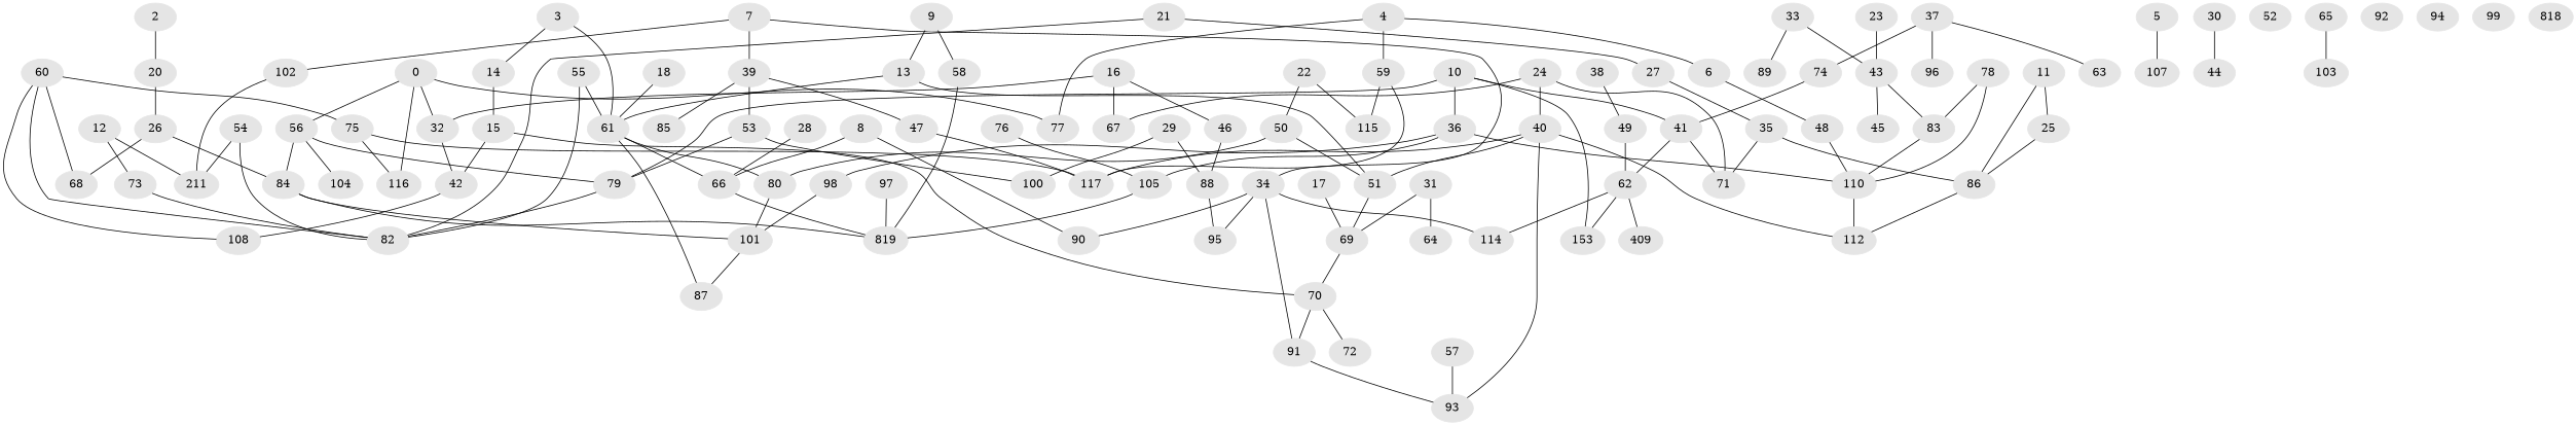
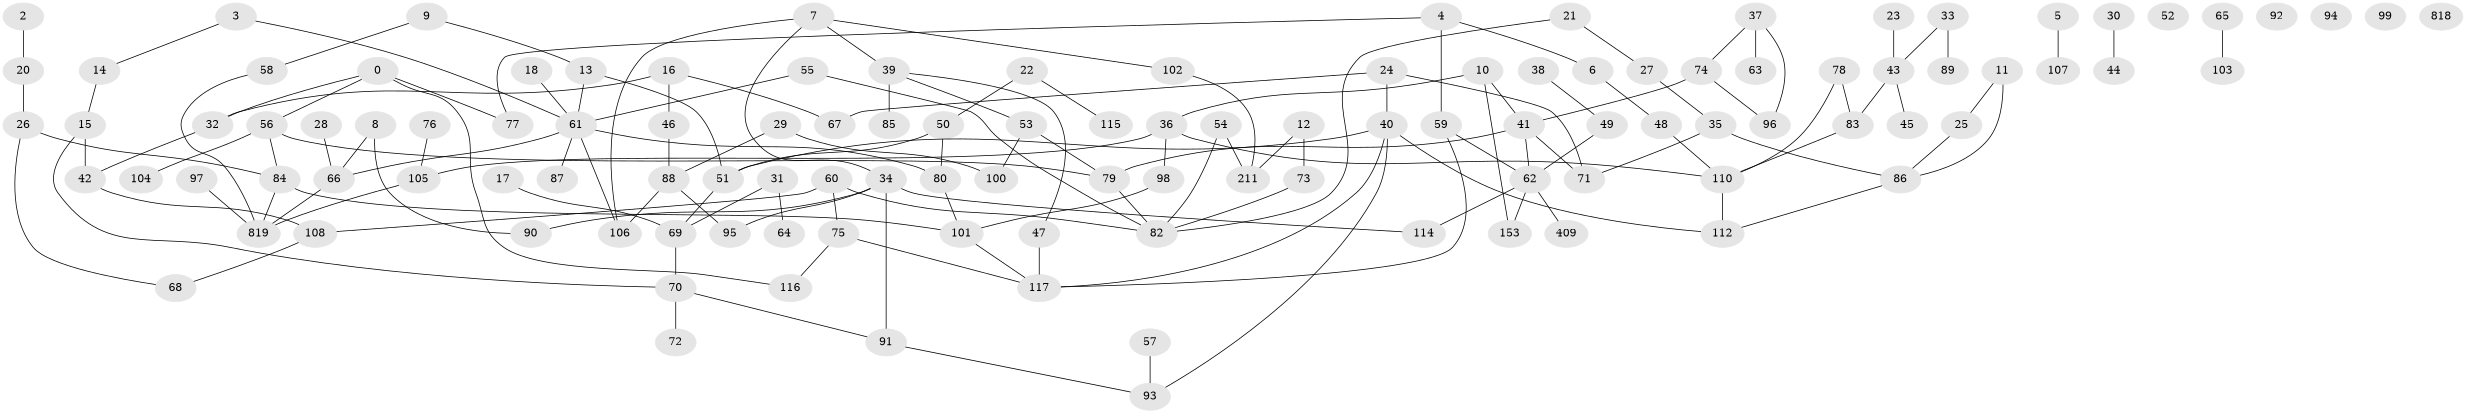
  graph {
    node [color=gray90 style=filled]
    n1 [label=0]
    32
    56
    77
    116
    42
    84
    79
    104
    2
    20
    26
    3
    14
    61
    15
+   106
    66
    80
    87
    4
    6
    59
    48
    115
    117
    5
    107
    110
    7
    34
    39
    102
    90
    114
    91
    95
    47
    53
    85
    n41 [label=211]
    8
    n43 [label=819]
    9
    13
    58
    51
    10
    36
    41
    n51 [label=153]
    98
    105
    71
    62
    11
    25
    86
    112
    12
    73
    82
    69
    70
    108
    72
    16
    46
    67
    88
    17
    18
    27
    35
    60
    68
    75
    21
    22
    50
    23
    43
    45
    83
    24
    40
    93
    101
    28
    29
    100
    30
    44
    31
    64
    33
    89
    37
    63
    74
    96
    38
    49
    n104 [label=409]
    52
    54
    55
    57
    65
    103
    76
    78
    92
    94
    97
    99
    n117 [label=818]
    n1 -- 32
    n1 -- 56
    n1 -- 77
    n1 -- 116
    32 -- 42
    56 -- 84
    56 -- 79
    56 -- 104
    42 -- 108
    84 -- n43
    84 -- 101
    79 -- 82
    2 -- 20
    20 -- 26
    26 -- 84
    26 -- 68
    3 -- 14
    3 -- 61
    14 -- 15
+   61 -- 106
    61 -- 66
    61 -- 80
    61 -- 87
    15 -- 42
    15 -- 70
    66 -- n43
    80 -- 101
    4 -- 77
    4 -- 6
    4 -- 59
    6 -- 48
-   59 -- 115
+   59 -- 62
    59 -- 117
    48 -- 110
    5 -- 107
    110 -- 112
+   7 -- 106
    7 -- 34
    7 -- 39
    7 -- 102
    34 -- 90
    34 -- 114
    34 -- 91
    34 -- 95
    39 -- 47
    39 -- 53
    39 -- 85
    102 -- n41
    91 -- 93
    47 -- 117
    53 -- 79
    53 -- 100
    8 -- 66
    8 -- 90
    9 -- 13
    9 -- 58
    13 -- 61
    13 -- 51
    58 -- n43
    51 -- 69
    10 -- 36
    10 -- 41
    10 -- n51
    36 -- 110
    36 -- 98
    36 -- 105
-   10 -- 79
+   41 -- 79
    41 -- 71
    41 -- 62
    98 -- 101
    105 -- n43
    62 -- 114
    62 -- n51
    62 -- n104
    11 -- 25
    11 -- 86
    25 -- 86
    86 -- 112
    12 -- n41
    12 -- 73
    73 -- 82
    69 -- 70
    70 -- 91
    70 -- 72
    16 -- 32
    16 -- 46
    16 -- 67
    46 -- 88
+   88 -- 106
    88 -- 95
    17 -- 69
    18 -- 61
    27 -- 35
    35 -- 71
    35 -- 86
    60 -- 82
    60 -- 108
-   60 -- 68
+   108 -- 68
    60 -- 75
    75 -- 116
    75 -- 117
    21 -- 82
    21 -- 27
    22 -- 115
    22 -- 50
    50 -- 80
    50 -- 51
    23 -- 43
    43 -- 45
    43 -- 83
    83 -- 110
    24 -- 71
    24 -- 67
    24 -- 40
    40 -- 117
    40 -- 51
    40 -- 112
    40 -- 93
-   101 -- 87
+   101 -- 117
    28 -- 66
    29 -- 88
    29 -- 100
    30 -- 44
    31 -- 69
    31 -- 64
    33 -- 43
    33 -- 89
    37 -- 63
    37 -- 74
    37 -- 96
    74 -- 41
+   74 -- 96
    38 -- 49
    49 -- 62
    54 -- n41
    54 -- 82
    55 -- 61
    55 -- 82
    57 -- 93
    65 -- 103
    76 -- 105
    78 -- 110
    78 -- 83
    97 -- n43
  }
